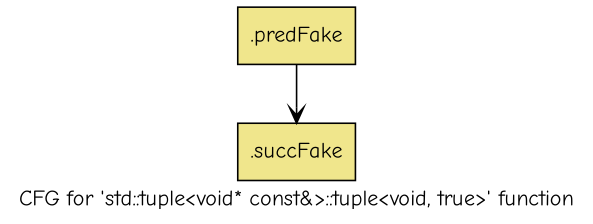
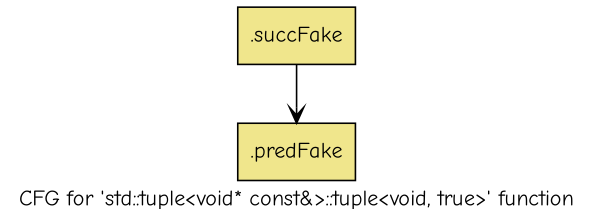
  digraph {
    label="CFG for 'std::tuple\<void* const&\>::tuple\<void, true\>' function"
    fontname="Comic Neue"
    node [shape=record style=filled fillcolor=khaki fontname="Comic Neue"]
    n1 [label="{.predFake}"]
    n2 [filename="/home/akhilkushe/Xilinx/Vitis_HLS/2021.2/tps/lnx64/gcc-6.2.0/lib/gcc/x86_64-pc-linux-gnu/6.2.0/../../../../include/c++/6.2.0/tuple" label="{.succFake}" linenumber=607]
-   n1 -> n2 [execusionnum=1 filename="/home/akhilkushe/Xilinx/Vitis_HLS/2021.2/tps/lnx64/gcc-6.2.0/lib/gcc/x86_64-pc-linux-gnu/6.2.0/../../../../include/c++/6.2.0/tuple" arrowhead=vee fontname="Comic Neue"]
+   n2 -> n1 [execusionnum=1 filename="/home/akhilkushe/Xilinx/Vitis_HLS/2021.2/tps/lnx64/gcc-6.2.0/lib/gcc/x86_64-pc-linux-gnu/6.2.0/../../../../include/c++/6.2.0/tuple" arrowhead=vee fontname="Comic Neue"]
  }
